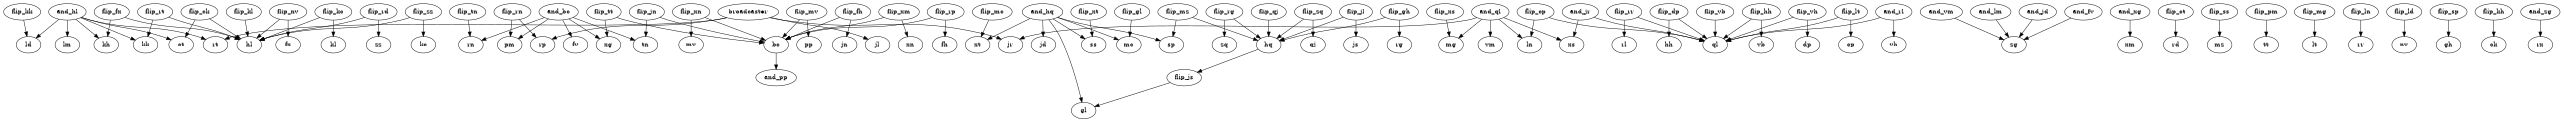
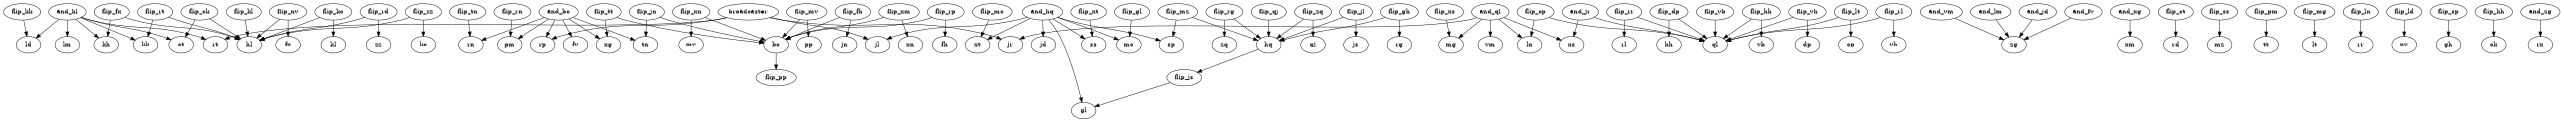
  digraph {
    flip_fx
    kh
    hl
    flip_nv
    fx
    and_vm
    zg
    flip_rr
    rl
    ql
    and_bc
    rn
    pm
    rp
    xg
    fv
    tn
    n18 [label=and_xg]
    xm
    flip_kl
    and_hq
    xt
    sp
    gl
    jd
    jl
    ss
    mc
    flip_xn
    mv
    bc
-   flip_pp [label=and_pp]
+   flip_pp
    flip_dp
    hh
    flip_mv
    pp
    flip_rg
    hq
    zq
    flip_js
    and_lm
    flip_mc
    flip_ct
    rd
    flip_ss
    mz
    flip_rt
    kk
    flip_mz
    flip_zq
    qj
    flip_rn
    flip_kk
    ld
    flip_hh
    vb
    flip_kc
    kl
    flip_pm
    tt
    flip_fh
    jn
    and_jd
    broadcaster
    rt
    jr
    flip_cp
    ln
    and_fv
    and_ql
    xs
    mg
    vm
    flip_xm
    xn
    flip_xt
    flip_mg
    lt
    flip_ln
    rr
    flip_qj
    flip_ld
    nv
    flip_gl
    flip_rd
    zz
    flip_jl
    js
    n89 [label=and_jr]
    flip_jn
    flip_sp
    gh
    flip_vb
    flip_gh
    rg
    flip_vh
    dp
    flip_kh
    ck
    and_hl
    ct
    lm
    flip_rp
    fh
    flip_tt
    flip_xs
    flip_lt
    cp
    flip_zz
    kc
    flip_tn
    flip_ck
-   flip_rl [label=and_rl]
+   flip_rl
    vh
    and_zg
    rx
    flip_fx -> kh
    flip_fx -> hl
    flip_nv -> hl
    flip_nv -> fx
    and_vm -> zg
    flip_rr -> rl
    flip_rr -> ql
    and_bc -> rn
    and_bc -> pm
-   flip_rn -> rp
+   and_bc -> rp
    and_bc -> xg
    and_bc -> fv
    and_bc -> tn
    n18 -> xm
    flip_kl -> hl
    and_hq -> xt
    and_hq -> sp
    and_hq -> gl
    and_hq -> jd
+   and_hq -> jl
    and_hq -> ss
    and_hq -> mc
    flip_xn -> mv
    flip_xn -> bc
    bc -> flip_pp
    flip_dp -> ql
    flip_dp -> hh
    flip_mv -> bc
    flip_mv -> pp
    flip_rg -> hq
    flip_rg -> zq
    hq -> flip_js
    flip_js -> gl
    and_lm -> zg
    flip_mc -> xt
    flip_ct -> rd
    flip_ss -> mz
    flip_rt -> hl
    flip_rt -> kk
    flip_mz -> sp
    flip_mz -> hq
    flip_zq -> hq
    flip_zq -> qj
    flip_rn -> pm
    flip_kk -> ld
    flip_hh -> ql
    flip_hh -> vb
    flip_kc -> hl
    flip_kc -> kl
    flip_pm -> tt
    flip_fh -> bc
    flip_fh -> jn
    and_jd -> zg
    broadcaster -> rp
    broadcaster -> jl
    broadcaster -> rt
    broadcaster -> jr
    flip_cp -> ql
    flip_cp -> ln
    and_fv -> zg
    and_ql -> jr
    and_ql -> ln
    and_ql -> xs
    and_ql -> mg
    and_ql -> vm
    flip_xm -> bc
    flip_xm -> xn
    flip_xt -> ss
    flip_mg -> lt
    flip_ln -> rr
    flip_qj -> hq
    flip_ld -> nv
    flip_gl -> mc
    flip_rd -> hl
    flip_rd -> zz
    flip_jl -> hq
    flip_jl -> js
    n89 -> ql
    n89 -> xs
    flip_jn -> tn
    flip_jn -> bc
    flip_sp -> gh
    flip_vb -> ql
    flip_gh -> hq
    flip_gh -> rg
    flip_vh -> ql
    flip_vh -> dp
    flip_kh -> ck
    and_hl -> kh
    and_hl -> kk
    and_hl -> ld
    and_hl -> rt
    and_hl -> ct
    and_hl -> lm
    flip_rp -> bc
    flip_rp -> fh
    flip_tt -> xg
    flip_tt -> bc
    flip_xs -> mg
    flip_lt -> ql
    flip_lt -> cp
    flip_zz -> hl
    flip_zz -> kc
    flip_tn -> rn
    flip_ck -> hl
    flip_ck -> ct
    flip_rl -> ql
    flip_rl -> vh
    and_zg -> rx
  }
